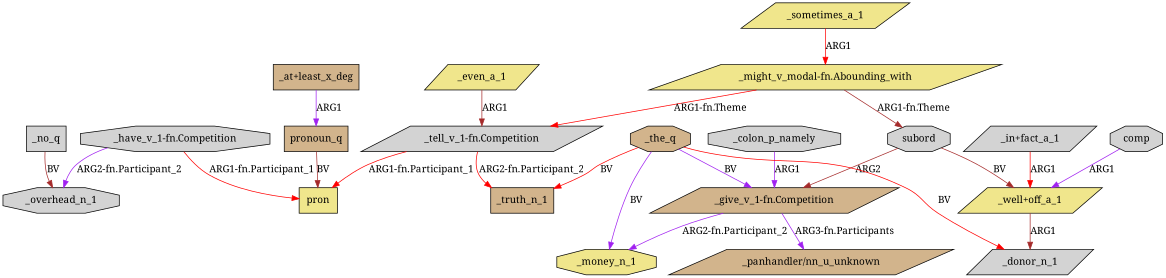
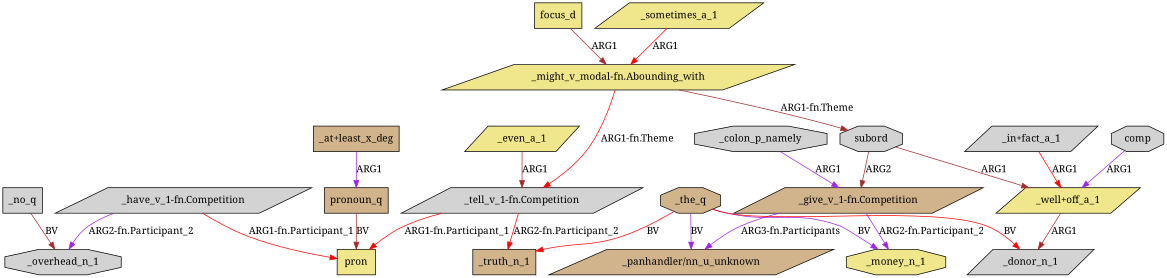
  digraph {
    fontname="Noto Serif"
    node [fillcolor=lightgrey fontname="Noto Serif" shape=parallelogram style=filled]
    edge [color=purple fontname="Noto Serif"]
    _overhead_n_1 [shape=octagon]
-   "_have_v_1-fn.Competition" [shape=octagon]
+   "_have_v_1-fn.Competition"
    pron [fillcolor=khaki shape=box]
    _colon_p_namely [shape=octagon]
    "_give_v_1-fn.Competition" [fillcolor=tan]
    "_panhandler/nn_u_unknown" [fillcolor=tan]
    _money_n_1 [fillcolor=khaki shape=octagon]
    subord [shape=octagon]
    "_well+off_a_1" [fillcolor=khaki]
    _donor_n_1
    comp [shape=octagon]
    _even_a_1 [fillcolor=khaki]
    "_tell_v_1-fn.Competition"
    _truth_n_1 [fillcolor=tan shape=box]
+   focus_d [fillcolor=khaki shape=box]
    "_might_v_modal-fn.Abounding_with" [fillcolor=khaki]
    "_in+fact_a_1"
    pronoun_q [fillcolor=tan shape=box]
    _the_q [fillcolor=tan shape=octagon]
    "_at+least_x_deg" [fillcolor=tan shape=box]
    _sometimes_a_1 [fillcolor=khaki]
    _no_q [shape=box]
    "_have_v_1-fn.Competition" -> _overhead_n_1 [label="ARG2-fn.Participant_2"]
    "_have_v_1-fn.Competition" -> pron [color=red label="ARG1-fn.Participant_1"]
    _colon_p_namely -> "_give_v_1-fn.Competition" [label=ARG1]
    "_give_v_1-fn.Competition" -> "_panhandler/nn_u_unknown" [label="ARG3-fn.Participants"]
    "_give_v_1-fn.Competition" -> _money_n_1 [label="ARG2-fn.Participant_2"]
    subord -> "_give_v_1-fn.Competition" [color=brown label=ARG2]
-   subord -> "_well+off_a_1" [color=brown label=BV]
+   subord -> "_well+off_a_1" [color=brown label=ARG1]
    "_well+off_a_1" -> _donor_n_1 [color=brown label=ARG1]
    comp -> "_well+off_a_1" [label=ARG1]
    _even_a_1 -> "_tell_v_1-fn.Competition" [color=brown label=ARG1]
    "_tell_v_1-fn.Competition" -> pron [color=red label="ARG1-fn.Participant_1"]
    "_tell_v_1-fn.Competition" -> _truth_n_1 [color=red label="ARG2-fn.Participant_2"]
+   focus_d -> "_might_v_modal-fn.Abounding_with" [color=brown label=ARG1]
    "_might_v_modal-fn.Abounding_with" -> subord [color=brown label="ARG1-fn.Theme"]
    "_might_v_modal-fn.Abounding_with" -> "_tell_v_1-fn.Competition" [color=red label="ARG1-fn.Theme"]
    "_in+fact_a_1" -> "_well+off_a_1" [color=red label=ARG1]
    pronoun_q -> pron [color=brown label=BV]
-   _the_q -> "_give_v_1-fn.Competition" [label=BV]
+   _the_q -> "_panhandler/nn_u_unknown" [label=BV]
    _the_q -> _money_n_1 [label=BV]
    _the_q -> _donor_n_1 [color=red label=BV]
    _the_q -> _truth_n_1 [color=red label=BV]
    "_at+least_x_deg" -> pronoun_q [label=ARG1]
    _sometimes_a_1 -> "_might_v_modal-fn.Abounding_with" [color=red label=ARG1]
    _no_q -> _overhead_n_1 [color=brown label=BV]
  }
